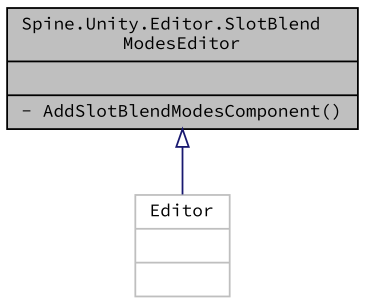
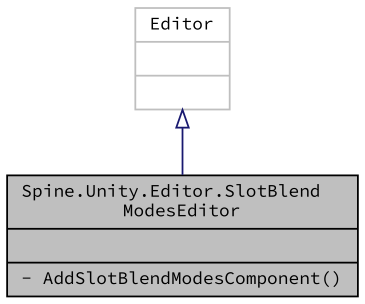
  digraph {
    fontname="Source Code Pro"
    node [fontname="Source Code Pro" fontsize=10 shape=record style=filled]
    n1 [color=black fillcolor=grey75 fontcolor=black height=0.2 label="{Spine.Unity.Editor.SlotBlend\lModesEditor\n||- AddSlotBlendModesComponent()\l}" width=0.4]
    n2 [color=grey75 fillcolor=white height=0.2 label="{Editor\n||}" width=0.4]
-   n1 -> n2 [arrowtail=onormal color=midnightblue dir=back fontname="Source Code Pro" fontsize=10 labelfontname=Helvetica labelfontsize=10 style=solid]
+   n2 -> n1 [arrowtail=onormal color=midnightblue dir=back fontname="Source Code Pro" fontsize=10 labelfontname=Helvetica labelfontsize=10 style=solid]
  }
